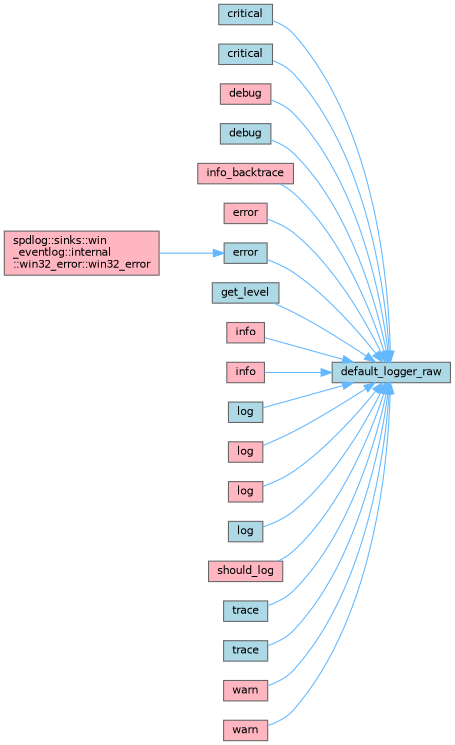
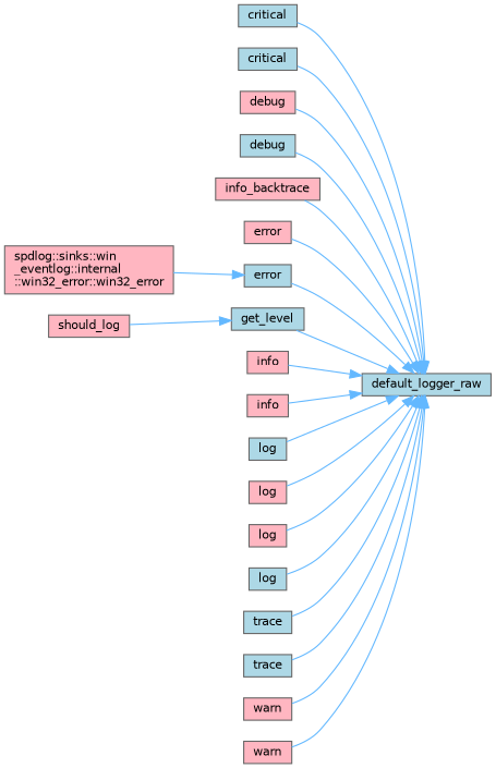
  digraph {
    rankdir=RL
    node [color=grey40 fillcolor=lightpink fontname=Helvetica fontsize=10 shape=box style=filled]
    edge [color=steelblue1 dir=back fontname=Helvetica fontsize=10 labelfontname=Helvetica labelfontsize=10 style=solid]
    n1 [color=gray40 fillcolor=lightblue fontcolor=black height=0.2 label=default_logger_raw width=0.4]
    n2 [fillcolor=lightblue height=0.2 label=critical width=0.4]
    n3 [fillcolor=lightblue height=0.2 label=critical width=0.4]
    n4 [height=0.2 label=debug width=0.4]
    n5 [fillcolor=lightblue height=0.2 label=debug width=0.4]
    n6 [height=0.2 label=info_backtrace width=0.4]
    n7 [height=0.2 label=error width=0.4]
    n8 [fillcolor=lightblue height=0.2 label=error width=0.4]
    n9 [fillcolor=lightblue height=0.2 label=get_level width=0.4]
    n10 [height=0.2 label=info width=0.4]
    n11 [height=0.2 label=info width=0.4]
    n12 [fillcolor=lightblue height=0.2 label=log width=0.4]
    n13 [height=0.2 label=log width=0.4]
    n14 [height=0.2 label=log width=0.4]
    n15 [fillcolor=lightblue height=0.2 label=log width=0.4]
    n16 [height=0.2 label=should_log width=0.4]
    n17 [fillcolor=lightblue height=0.2 label=trace width=0.4]
    n18 [fillcolor=lightblue height=0.2 label=trace width=0.4]
    n19 [height=0.2 label=warn width=0.4]
    n20 [height=0.2 label=warn width=0.4]
    n21 [height=0.2 label="spdlog::sinks::win\l_eventlog::internal\l::win32_error::win32_error" width=0.4]
    n1 -> n2
    n1 -> n3
    n1 -> n4
    n1 -> n5
    n1 -> n6
    n1 -> n7
    n1 -> n8
    n1 -> n9
    n1 -> n10
    n1 -> n11
    n1 -> n12
    n1 -> n13
    n1 -> n14
    n1 -> n15
-   n1 -> n16
+   n9 -> n16
    n1 -> n17
    n1 -> n18
    n1 -> n19
    n1 -> n20
    n8 -> n21
  }
